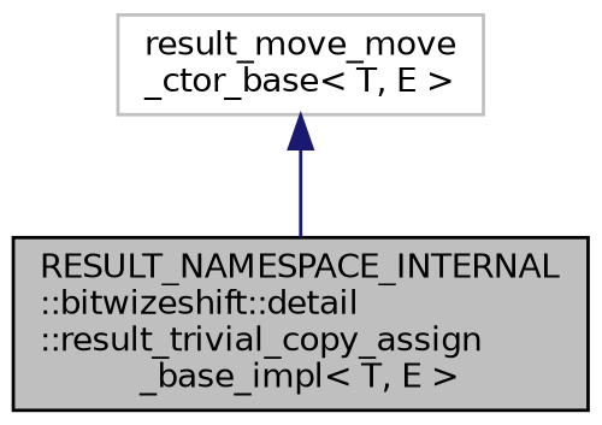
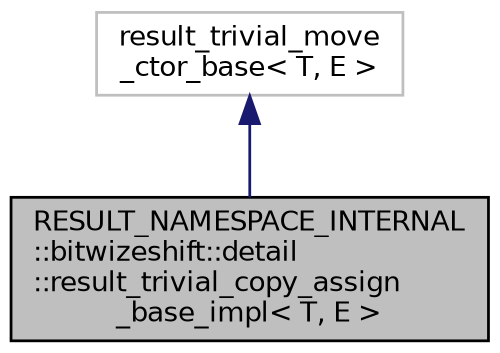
  digraph {
    node [fontname=Helvetica fontsize=10 shape=record style=filled]
    n1 [color=black fillcolor=grey75 fontcolor=black height=0.2 label="RESULT_NAMESPACE_INTERNAL\l::bitwizeshift::detail\l::result_trivial_copy_assign\l_base_impl\< T, E \>" width=0.4]
-   n2 [color=grey75 fillcolor=white height=0.2 label="result_move_move\l_ctor_base\< T, E \>" width=0.4]
+   n2 [color=grey75 fillcolor=white height=0.2 label="result_trivial_move\l_ctor_base\< T, E \>" width=0.4]
    n2 -> n1 [color=midnightblue dir=back fontname=Helvetica fontsize=10 labelfontname=Helvetica labelfontsize=10 style=solid]
  }
